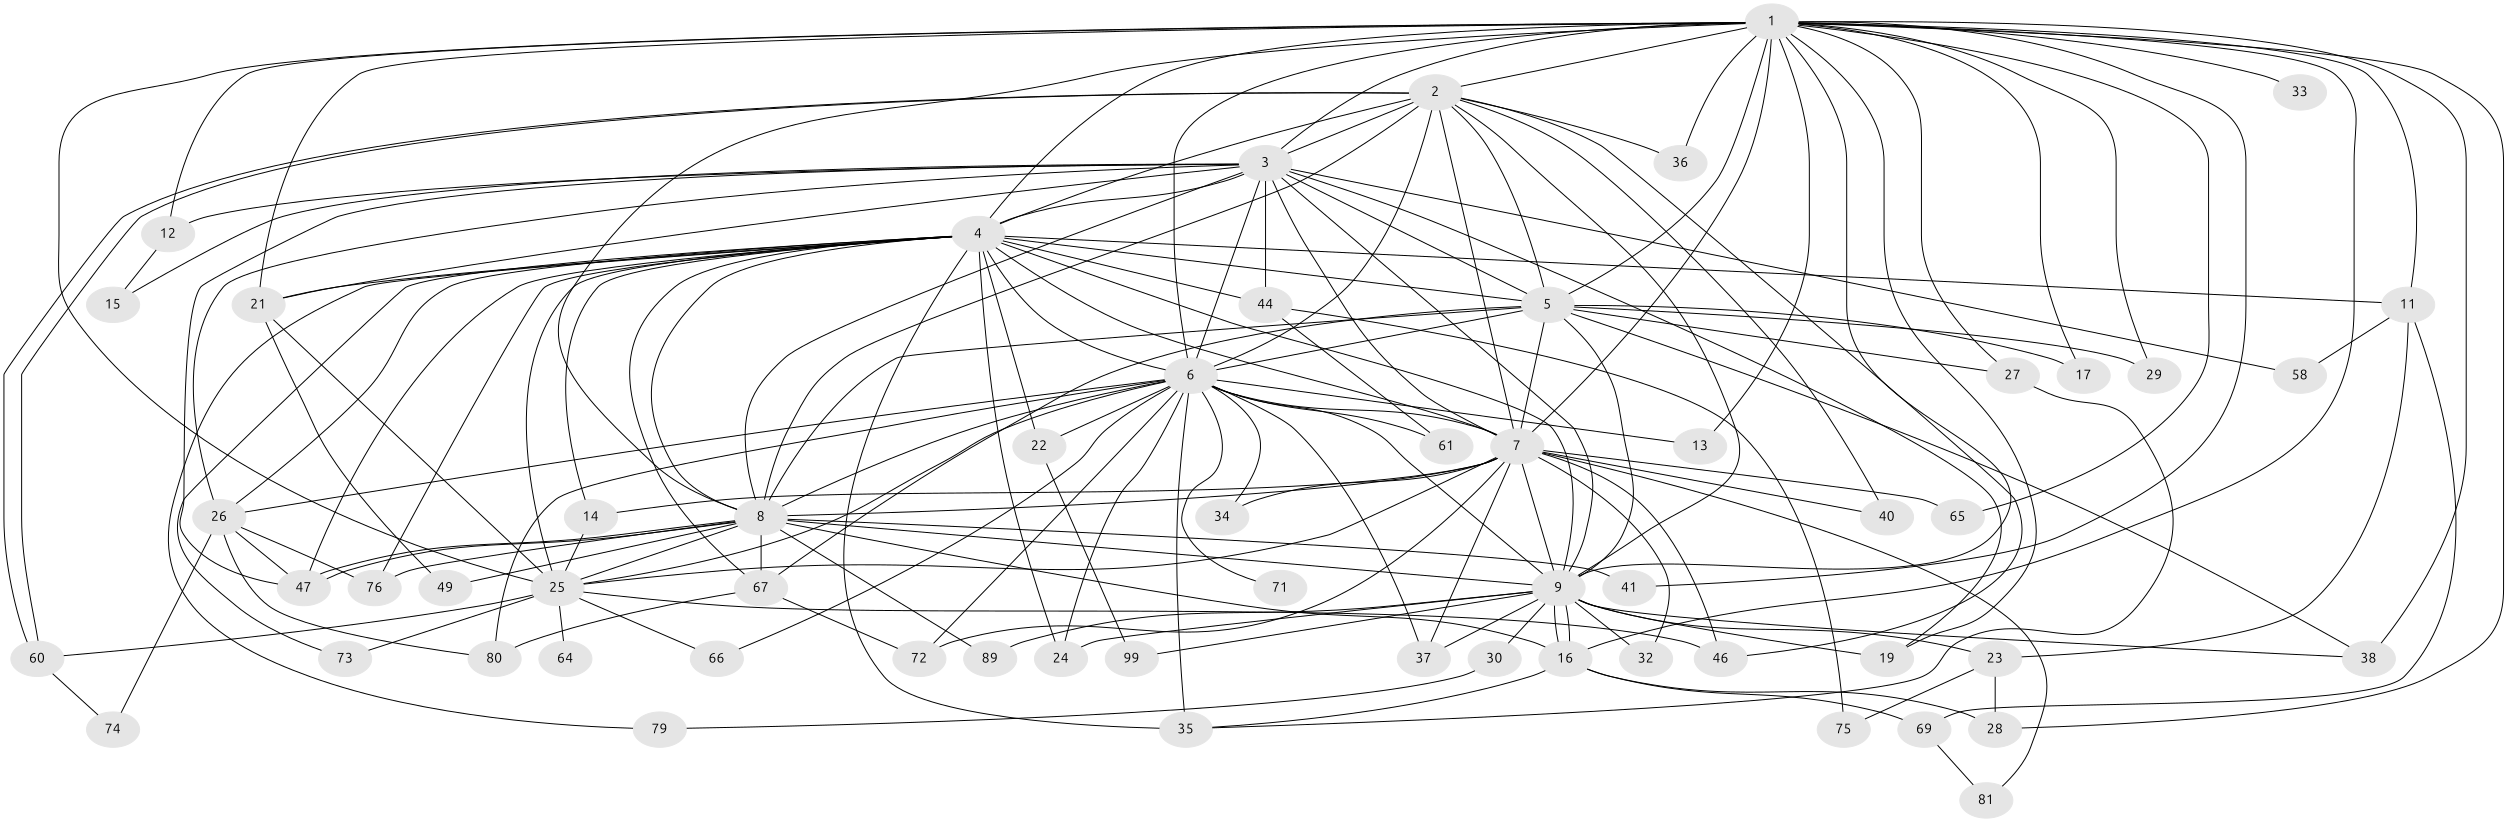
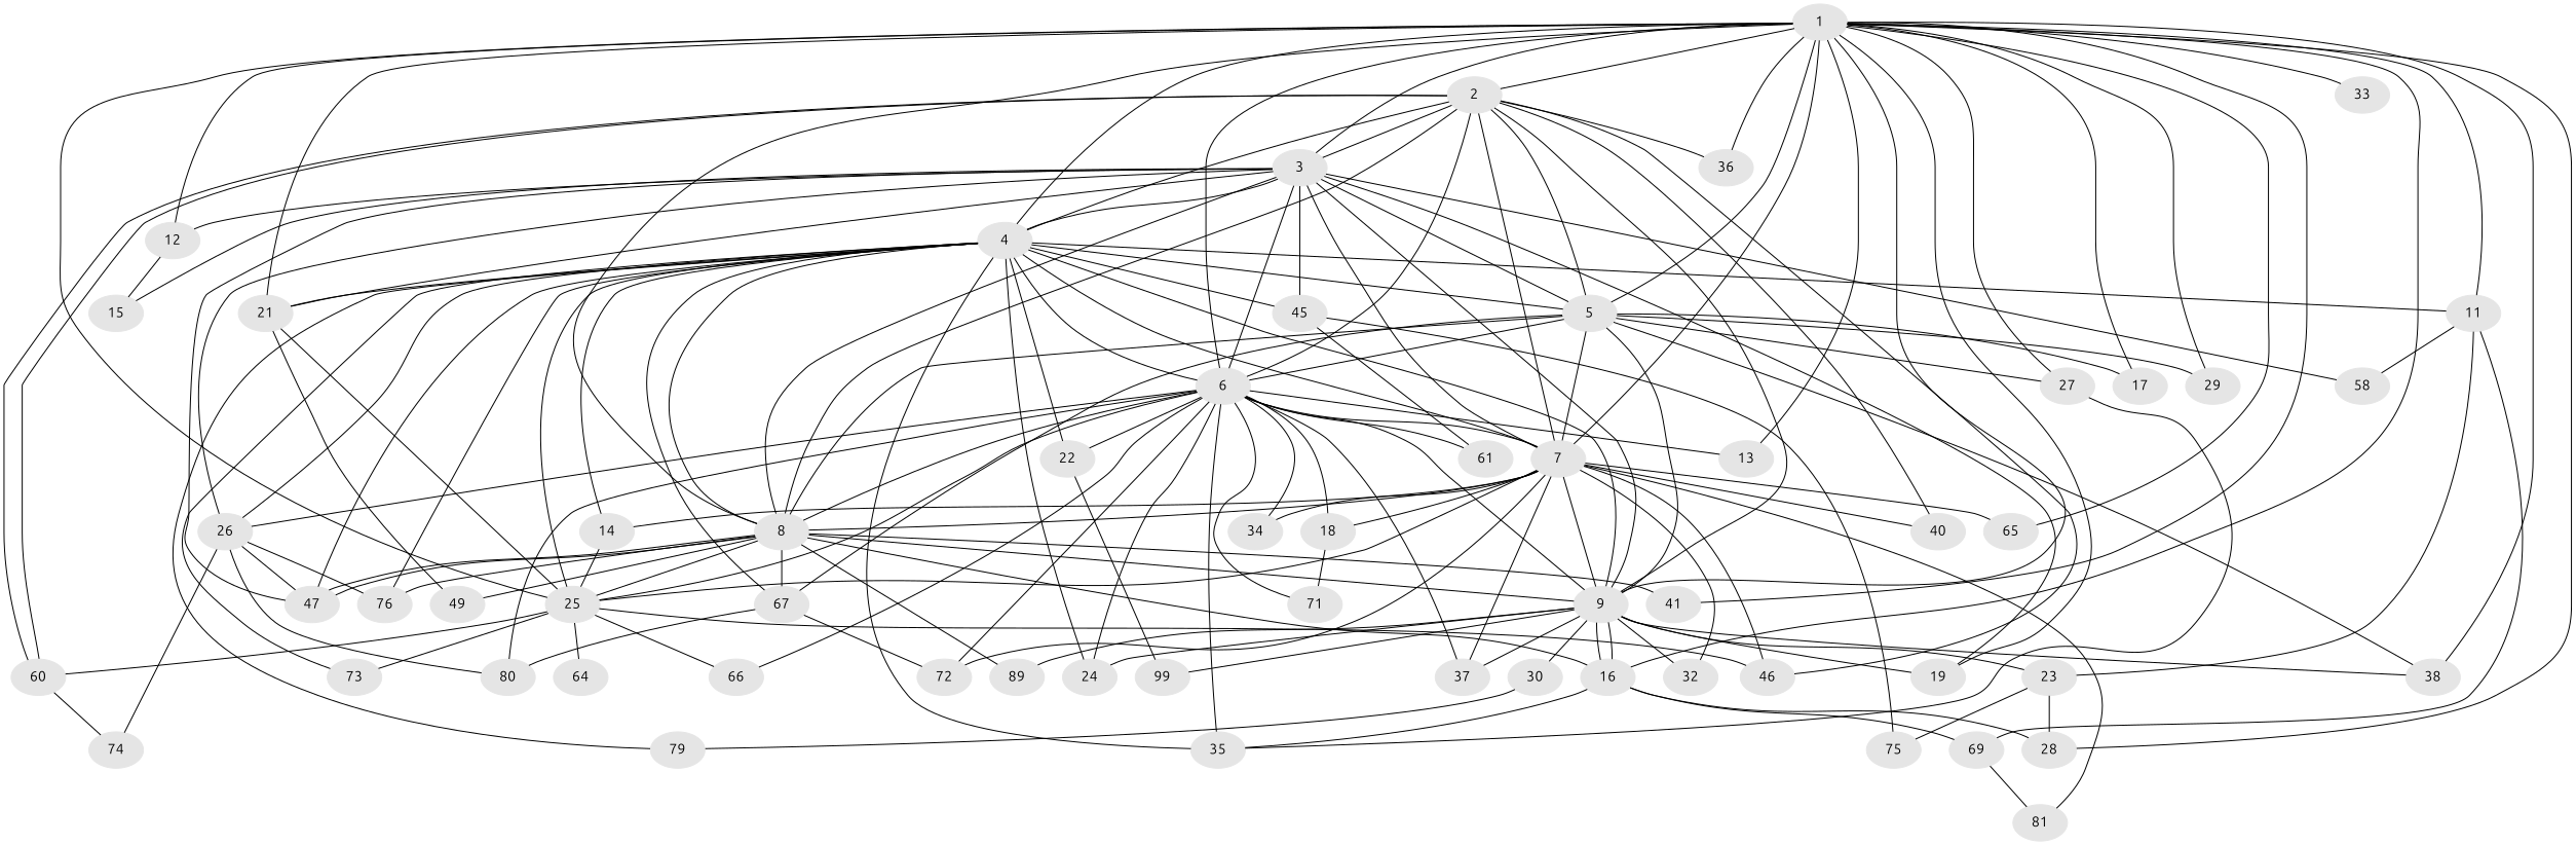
  graph {
    fontname=Ubuntu
    node [color=gray90 fontname=Ubuntu style=filled]
    edge [fontname=Ubuntu]
    1
    2
    3
    4 [super="+68+83"]
    5
    6 [super="+10+84+92+95+94+62+56+20"]
    7 [super="+42"]
    8
    9 [super="+52"]
    11
    12
    13 [super="+70"]
    16 [super="+44"]
    17
    19 [super="+100"]
    21 [super="+50+31"]
    25 [super="+48+53+88+86+55+51"]
    27
    28
    29
    33
    36
    38 [super="+87"]
    41
    65
    40
    46 [super="+63"]
    60
    15
    26 [super="+43"]
-   45 [super="+82" label=44]
+   45 [super="+82"]
    47 [super="+103+91+98"]
    58
    14
    22
    24 [super="+39"]
    35 [super="+54"]
    67 [super="+96"]
    73
    76 [super="+90"]
    79
+   18
    34
    37
    61
    66
    71
    72
    80
    32
    81
    49
    89
    30
    23
    99
    69
    64
    74
    75
    1 -- 2
    1 -- 3
    1 -- 4
    1 -- 5
    1 -- 6 [weight=2]
    1 -- 7 [weight=2]
    1 -- 8
    1 -- 9
    1 -- 11
    1 -- 12
    1 -- 13 [weight=2]
    1 -- 16
    1 -- 17
    1 -- 19
    1 -- 21
    1 -- 25 [weight=3]
    1 -- 27
    1 -- 28
    1 -- 29
    1 -- 33
    1 -- 36
    1 -- 38
    1 -- 41
    1 -- 65
    2 -- 3
    2 -- 4
    2 -- 5
    2 -- 6 [weight=2]
    2 -- 7
    2 -- 8
    2 -- 9
    2 -- 36
    2 -- 40
    2 -- 46
    2 -- 60
    2 -- 60
    3 -- 4
    3 -- 5
    3 -- 6 [weight=3]
    3 -- 7
    3 -- 8
    3 -- 9
    3 -- 12
    3 -- 19
    3 -- 21 [weight=2]
    3 -- 15
    3 -- 26
    3 -- 45
    3 -- 47
    3 -- 58
    4 -- 5
    4 -- 6 [weight=5]
    4 -- 7
    4 -- 8
    4 -- 9 [weight=2]
    4 -- 11
    4 -- 21
    4 -- 25
    4 -- 26
    4 -- 45 [weight=3]
    4 -- 47
    4 -- 14
    4 -- 22
    4 -- 24
    4 -- 35
    4 -- 67
    4 -- 73
    4 -- 76
    4 -- 79
    5 -- 6 [weight=2]
    5 -- 7
    5 -- 8
    5 -- 9
    5 -- 17
    5 -- 27
    5 -- 29
    5 -- 38
    5 -- 67
    6 -- 7 [weight=4]
    6 -- 8 [weight=4]
    6 -- 9 [weight=2]
    6 -- 13
    6 -- 25
    6 -- 26
    6 -- 22
    6 -- 24
    6 -- 35 [weight=2]
+   6 -- 18
    6 -- 34
    6 -- 37
    6 -- 61
    6 -- 66
    6 -- 71
    6 -- 72
    6 -- 80
    7 -- 8
    7 -- 9
    7 -- 25
    7 -- 65
    7 -- 40
    7 -- 46
    7 -- 14
+   7 -- 18
    7 -- 34
    7 -- 37
    7 -- 72
    7 -- 32
    7 -- 81
    8 -- 9
    8 -- 16
    8 -- 25
    8 -- 41
    8 -- 47
    8 -- 47
    8 -- 67
    8 -- 76
    8 -- 49
    8 -- 89
    9 -- 16
    9 -- 16
    9 -- 19
    9 -- 38
    9 -- 24
    9 -- 37
    9 -- 32
    9 -- 89
    9 -- 30
    9 -- 23
    9 -- 99
    11 -- 58
    11 -- 23
    11 -- 69
    12 -- 15
    16 -- 28
    16 -- 35
    16 -- 69
    21 -- 25
    21 -- 49
    25 -- 46
    25 -- 60
    25 -- 73
    25 -- 66
    25 -- 64
    27 -- 35
    60 -- 74
    26 -- 47
    26 -- 76
    26 -- 80
    26 -- 74
    45 -- 61
    45 -- 75
    14 -- 25
    22 -- 99
    67 -- 72
    67 -- 80
+   18 -- 71
    30 -- 79
    23 -- 28
    23 -- 75
    69 -- 81
  }
